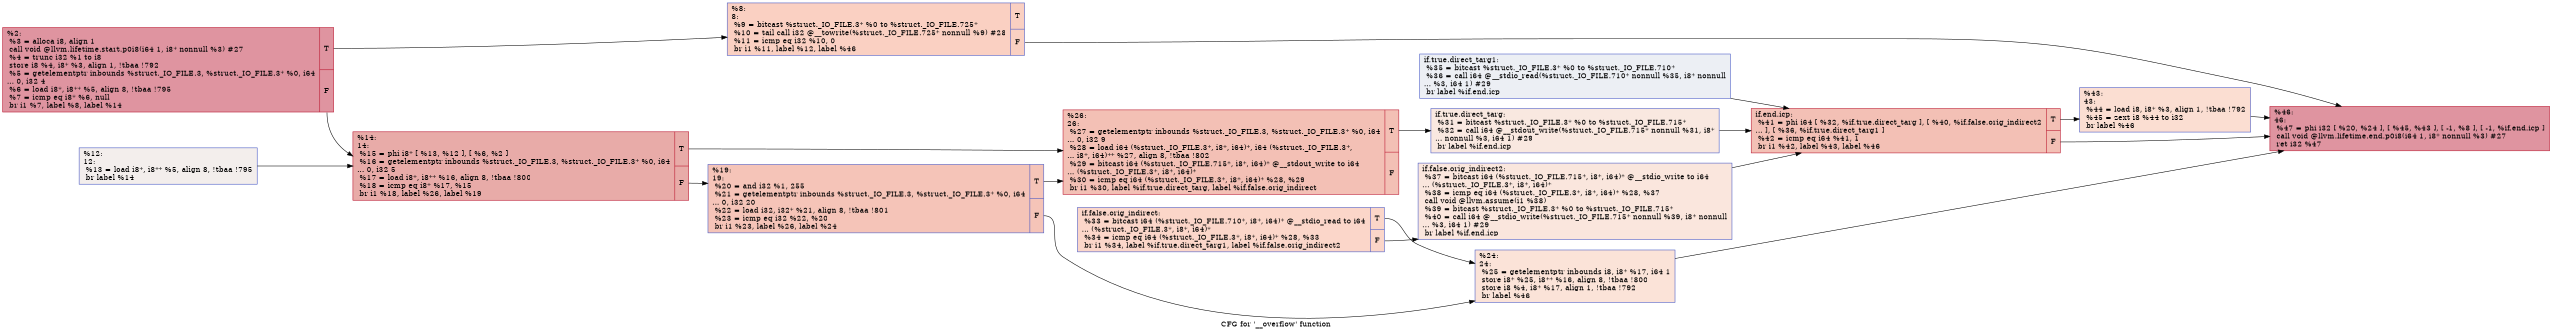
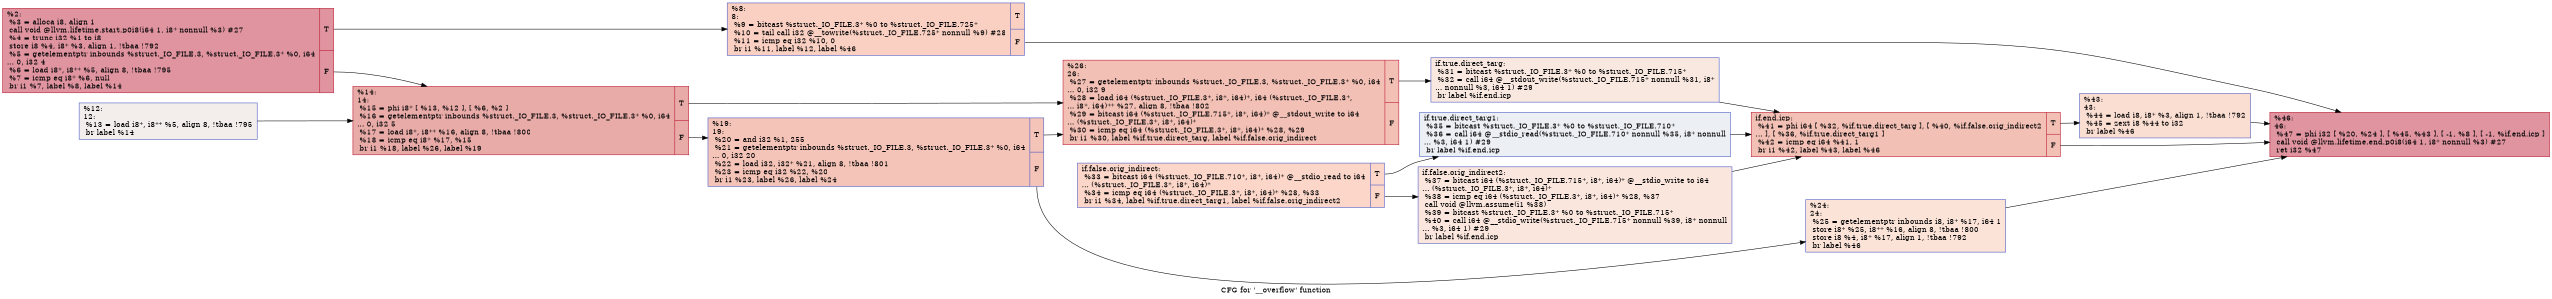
  digraph {
    label="CFG for '__overflow' function"
    rankdir=LR
    node [color="#3d50c3ff" fillcolor="#b70d2870" shape=record style=filled]
    edge [tailport=s0]
    n1 [color="#b70d28ff" label="{%2:\l  %3 = alloca i8, align 1\l  call void @llvm.lifetime.start.p0i8(i64 1, i8* nonnull %3) #27\l  %4 = trunc i32 %1 to i8\l  store i8 %4, i8* %3, align 1, !tbaa !792\l  %5 = getelementptr inbounds %struct._IO_FILE.3, %struct._IO_FILE.3* %0, i64\l... 0, i32 4\l  %6 = load i8*, i8** %5, align 8, !tbaa !795\l  %7 = icmp eq i8* %6, null\l  br i1 %7, label %8, label %14\l|{<s0>T|<s1>F}}"]
    n2 [fillcolor="#f3947570" label="{%8:\l8:                                                \l  %9 = bitcast %struct._IO_FILE.3* %0 to %struct._IO_FILE.725*\l  %10 = tail call i32 @__towrite(%struct._IO_FILE.725* nonnull %9) #28\l  %11 = icmp eq i32 %10, 0\l  br i1 %11, label %12, label %46\l|{<s0>T|<s1>F}}"]
    n3 [color="#b70d28ff" fillcolor="#cc403a70" label="{%14:\l14:                                               \l  %15 = phi i8* [ %13, %12 ], [ %6, %2 ]\l  %16 = getelementptr inbounds %struct._IO_FILE.3, %struct._IO_FILE.3* %0, i64\l... 0, i32 5\l  %17 = load i8*, i8** %16, align 8, !tbaa !800\l  %18 = icmp eq i8* %17, %15\l  br i1 %18, label %26, label %19\l|{<s0>T|<s1>F}}"]
    n4 [color="#b70d28ff" label="{%46:\l46:                                               \l  %47 = phi i32 [ %20, %24 ], [ %45, %43 ], [ -1, %8 ], [ -1, %if.end.icp ]\l  call void @llvm.lifetime.end.p0i8(i64 1, i8* nonnull %3) #27\l  ret i32 %47\l}"]
    n5 [color="#b70d28ff" fillcolor="#e5705870" label="{%26:\l26:                                               \l  %27 = getelementptr inbounds %struct._IO_FILE.3, %struct._IO_FILE.3* %0, i64\l... 0, i32 9\l  %28 = load i64 (%struct._IO_FILE.3*, i8*, i64)*, i64 (%struct._IO_FILE.3*,\l... i8*, i64)** %27, align 8, !tbaa !802\l  %29 = bitcast i64 (%struct._IO_FILE.715*, i8*, i64)* @__stdout_write to i64\l... (%struct._IO_FILE.3*, i8*, i64)*\l  %30 = icmp eq i64 (%struct._IO_FILE.3*, i8*, i64)* %28, %29\l  br i1 %30, label %if.true.direct_targ, label %if.false.orig_indirect\l|{<s0>T|<s1>F}}"]
    n6 [fillcolor="#e97a5f70" label="{%19:\l19:                                               \l  %20 = and i32 %1, 255\l  %21 = getelementptr inbounds %struct._IO_FILE.3, %struct._IO_FILE.3* %0, i64\l... 0, i32 20\l  %22 = load i32, i32* %21, align 8, !tbaa !801\l  %23 = icmp eq i32 %22, %20\l  br i1 %23, label %26, label %24\l|{<s0>T|<s1>F}}"]
    n7 [fillcolor="#e3d9d370" label="{%12:\l12:                                               \l  %13 = load i8*, i8** %5, align 8, !tbaa !795\l  br label %14\l}"]
    n8 [fillcolor="#f1ccb870" label="{if.true.direct_targ:                              \l  %31 = bitcast %struct._IO_FILE.3* %0 to %struct._IO_FILE.715*\l  %32 = call i64 @__stdout_write(%struct._IO_FILE.715* nonnull %31, i8*\l... nonnull %3, i64 1) #29\l  br label %if.end.icp\l}"]
    n9 [fillcolor="#f6bfa670" label="{%24:\l24:                                               \l  %25 = getelementptr inbounds i8, i8* %17, i64 1\l  store i8* %25, i8** %16, align 8, !tbaa !800\l  store i8 %4, i8* %17, align 1, !tbaa !792\l  br label %46\l}"]
    n10 [color="#b70d28ff" fillcolor="#e5705870" label="{if.end.icp:                                       \l  %41 = phi i64 [ %32, %if.true.direct_targ ], [ %40, %if.false.orig_indirect2\l... ], [ %36, %if.true.direct_targ1 ]\l  %42 = icmp eq i64 %41, 1\l  br i1 %42, label %43, label %46\l|{<s0>T|<s1>F}}"]
    n11 [fillcolor="#f6a38570" label="{if.false.orig_indirect:                           \l  %33 = bitcast i64 (%struct._IO_FILE.710*, i8*, i64)* @__stdio_read to i64\l... (%struct._IO_FILE.3*, i8*, i64)*\l  %34 = icmp eq i64 (%struct._IO_FILE.3*, i8*, i64)* %28, %33\l  br i1 %34, label %if.true.direct_targ1, label %if.false.orig_indirect2\l|{<s0>T|<s1>F}}"]
    n12 [fillcolor="#d4dbe670" label="{if.true.direct_targ1:                             \l  %35 = bitcast %struct._IO_FILE.3* %0 to %struct._IO_FILE.710*\l  %36 = call i64 @__stdio_read(%struct._IO_FILE.710* nonnull %35, i8* nonnull\l... %3, i64 1) #29\l  br label %if.end.icp\l}"]
    n13 [fillcolor="#f3c7b170" label="{if.false.orig_indirect2:                          \l  %37 = bitcast i64 (%struct._IO_FILE.715*, i8*, i64)* @__stdio_write to i64\l... (%struct._IO_FILE.3*, i8*, i64)*\l  %38 = icmp eq i64 (%struct._IO_FILE.3*, i8*, i64)* %28, %37\l  call void @llvm.assume(i1 %38)\l  %39 = bitcast %struct._IO_FILE.3* %0 to %struct._IO_FILE.715*\l  %40 = call i64 @__stdio_write(%struct._IO_FILE.715* nonnull %39, i8* nonnull\l... %3, i64 1) #29\l  br label %if.end.icp\l}"]
    n14 [fillcolor="#f7b59970" label="{%43:\l43:                                               \l  %44 = load i8, i8* %3, align 1, !tbaa !792\l  %45 = zext i8 %44 to i32\l  br label %46\l}"]
    n1 -> n2
    n1 -> n3 [tailport=s1]
    n2 -> n4 [tailport=s1]
    n3 -> n5
    n3 -> n6 [tailport=s1]
    n5 -> n8
    n6 -> n5
    n6 -> n9 [tailport=s1]
    n7 -> n3
    n8 -> n10
    n9 -> n4
    n10 -> n4 [tailport=s1]
    n10 -> n14
-   n11 -> n9
+   n11 -> n12
    n11 -> n13 [tailport=s1]
    n12 -> n10
    n13 -> n10
    n14 -> n4
  }
